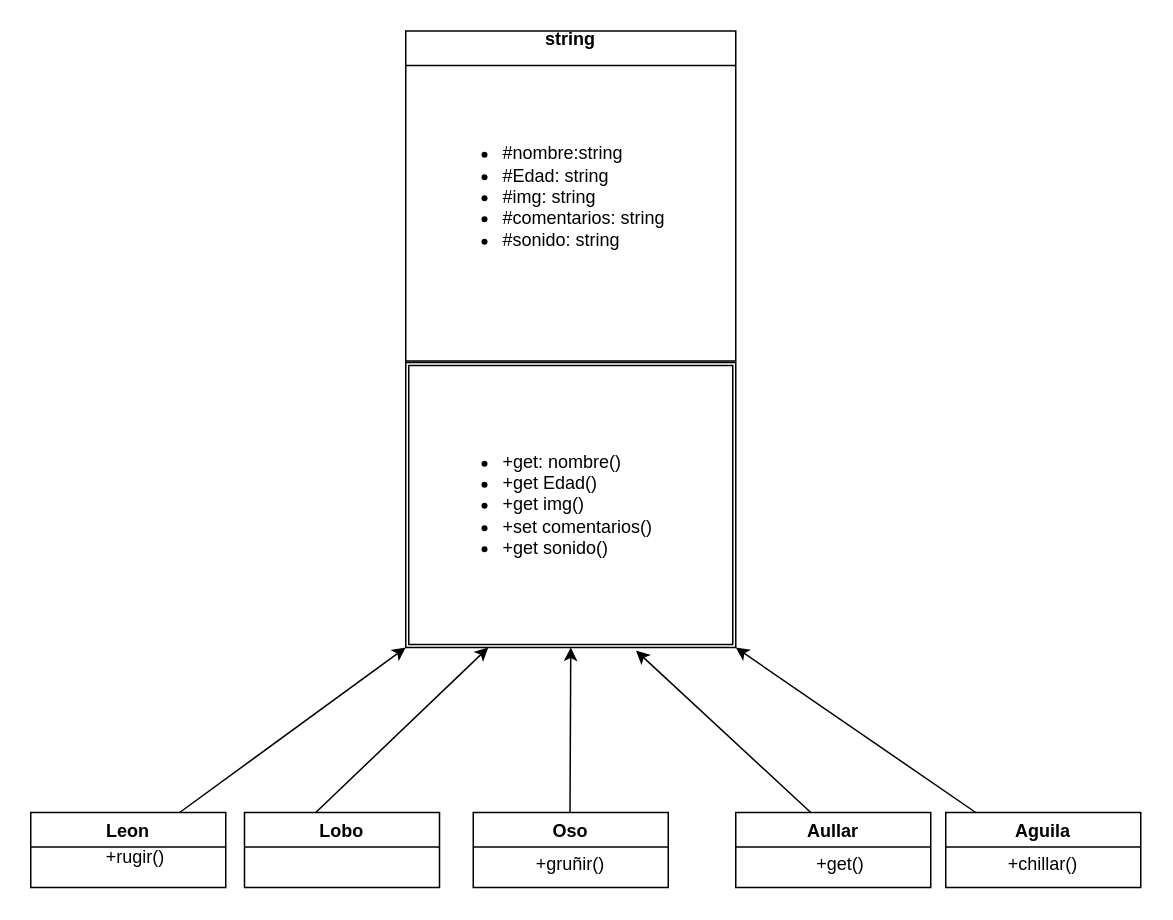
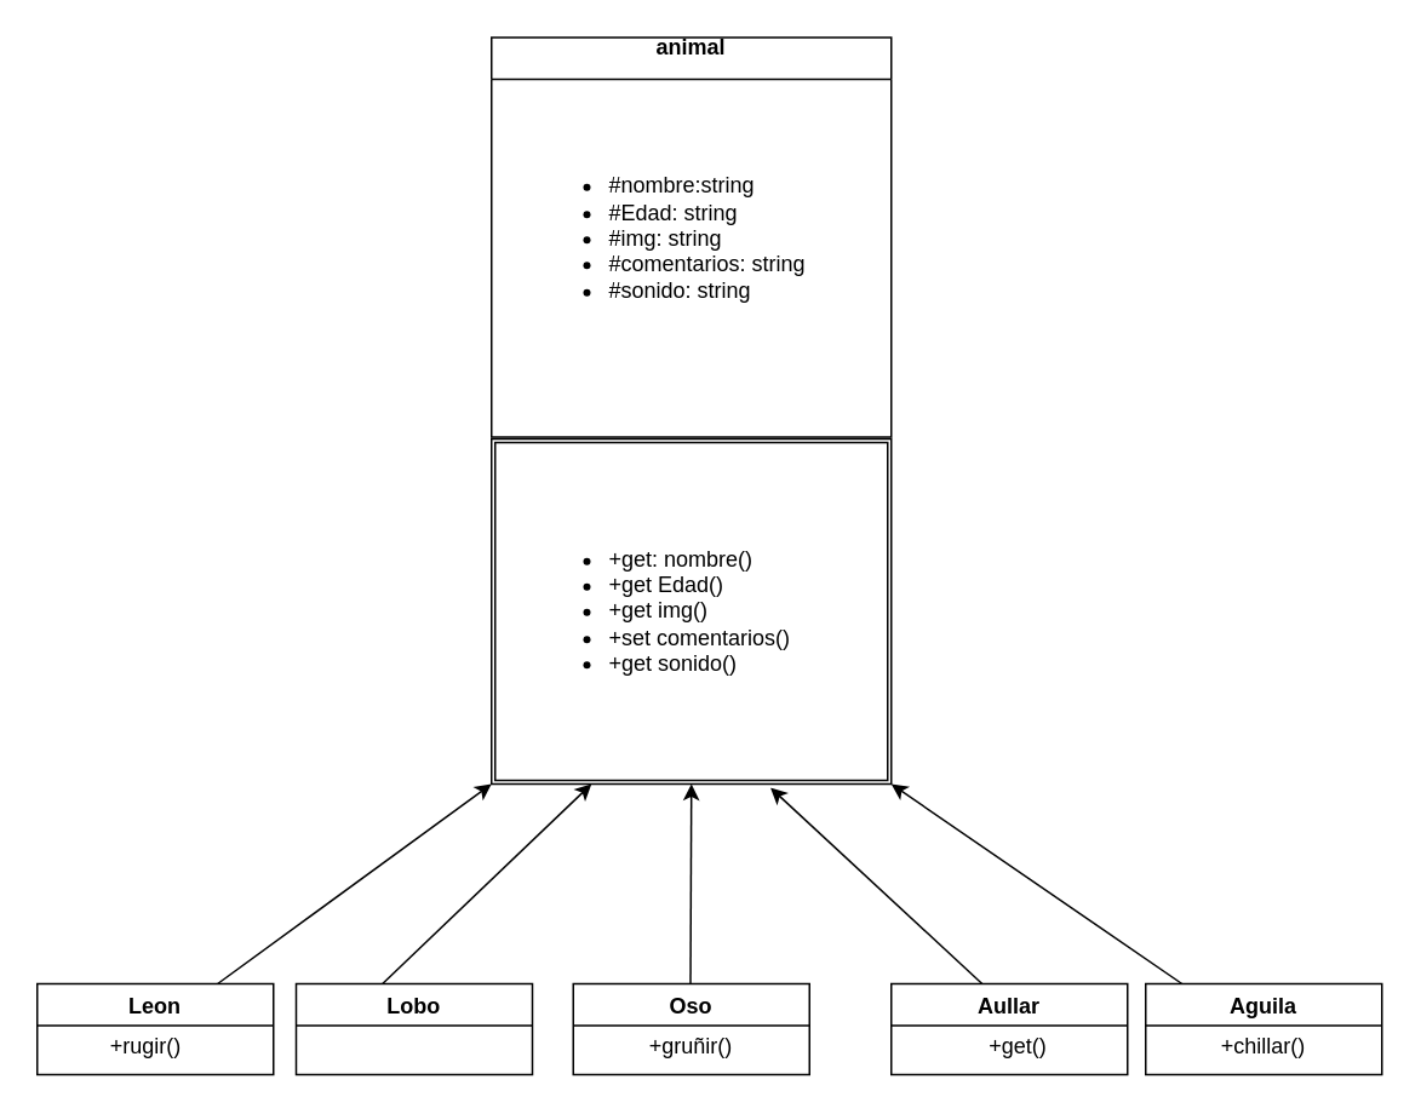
  <mxCell id="0" />
  <mxCell id="1" parent="0" />
- <mxCell id="2" value="string&#10;" style="swimlane;" parent="1" vertex="1"><mxGeometry x="270" y="20" width="220" height="220" as="geometry" /></mxCell>
+ <mxCell id="2" value="animal&#10;" style="swimlane;" parent="1" vertex="1"><mxGeometry x="270" y="20" width="220" height="220" as="geometry" /></mxCell>
  <mxCell id="3" value="&lt;ul&gt;&lt;li&gt;#nombre:string&lt;/li&gt;&lt;li&gt;#Edad: string&lt;/li&gt;&lt;li&gt;#img: string&lt;br&gt;&lt;/li&gt;&lt;li&gt;#comentarios: string&lt;br&gt;&lt;/li&gt;&lt;li&gt;#sonido: string&lt;br&gt;&lt;br&gt;&lt;br&gt;&lt;/li&gt;&lt;/ul&gt;" style="text;strokeColor=none;fillColor=none;html=1;whiteSpace=wrap;verticalAlign=middle;overflow=hidden;" parent="2" vertex="1"><mxGeometry x="22.5" y="50" width="175" height="150" as="geometry" /></mxCell>
  <mxCell id="4" value="" style="shape=ext;double=1;rounded=0;whiteSpace=wrap;html=1;" parent="1" vertex="1"><mxGeometry x="270" y="241" width="220" height="190" as="geometry" /></mxCell>
  <mxCell id="5" value="&lt;ul&gt;&lt;li&gt;+get: nombre()&lt;/li&gt;&lt;li&gt;+get Edad()&lt;/li&gt;&lt;li&gt;+get img()&lt;br&gt;&lt;/li&gt;&lt;li&gt;+set comentarios()&lt;br&gt;&lt;/li&gt;&lt;li&gt;+get sonido()&lt;br&gt;&lt;/li&gt;&lt;/ul&gt;" style="text;strokeColor=none;fillColor=none;html=1;whiteSpace=wrap;verticalAlign=middle;overflow=hidden;" parent="1" vertex="1"><mxGeometry x="292.5" y="261" width="175" height="150" as="geometry" /></mxCell>
  <mxCell id="6" value="" style="endArrow=classic;html=1;entryX=0.5;entryY=1;entryDx=0;entryDy=0;" parent="1" edge="1" target="4"><mxGeometry width="50" height="50" relative="1" as="geometry"><mxPoint x="379.5" y="541" as="sourcePoint" /><mxPoint x="379.5" y="461" as="targetPoint" /></mxGeometry></mxCell>
  <mxCell id="7" value="" style="endArrow=classic;html=1;entryX=0.698;entryY=1.011;entryDx=0;entryDy=0;entryPerimeter=0;" parent="1" edge="1" target="4"><mxGeometry width="50" height="50" relative="1" as="geometry"><mxPoint x="540" y="541" as="sourcePoint" /><mxPoint x="500" y="461" as="targetPoint" /></mxGeometry></mxCell>
  <mxCell id="8" value="" style="endArrow=classic;html=1;entryX=1;entryY=1;entryDx=0;entryDy=0;" parent="1" edge="1" target="4"><mxGeometry width="50" height="50" relative="1" as="geometry"><mxPoint x="650" y="541" as="sourcePoint" /><mxPoint x="580" y="461" as="targetPoint" /></mxGeometry></mxCell>
  <mxCell id="9" value="" style="endArrow=classic;html=1;entryX=0.25;entryY=1;entryDx=0;entryDy=0;" parent="1" edge="1" target="4"><mxGeometry width="50" height="50" relative="1" as="geometry"><mxPoint x="210" y="541" as="sourcePoint" /><mxPoint x="250" y="461" as="targetPoint" /></mxGeometry></mxCell>
  <mxCell id="10" value="" style="endArrow=classic;html=1;startArrow=none;entryX=0;entryY=1;entryDx=0;entryDy=0;" parent="1" source="11" edge="1" target="4"><mxGeometry width="50" height="50" relative="1" as="geometry"><mxPoint x="130" y="541" as="sourcePoint" /><mxPoint x="209" y="461" as="targetPoint" /></mxGeometry></mxCell>
  <mxCell id="11" value="Leon" style="swimlane;startSize=23;" parent="1" vertex="1"><mxGeometry x="20" y="541" width="130" height="50" as="geometry" /></mxCell>
- <mxCell id="12" value="+rugir()" style="text;strokeColor=none;align=center;fillColor=none;html=1;verticalAlign=middle;whiteSpace=wrap;rounded=0;" parent="11" vertex="1"><mxGeometry x="40" y="15" width="60" height="30" as="geometry" /></mxCell>
+ <mxCell id="12" value="+rugir()" style="text;strokeColor=none;align=center;fillColor=none;html=1;verticalAlign=middle;whiteSpace=wrap;rounded=0;" parent="11" vertex="1"><mxGeometry x="30" y="20" width="60" height="30" as="geometry" /></mxCell>
  <mxCell id="13" value="Lobo" style="swimlane;startSize=23;" parent="1" vertex="1"><mxGeometry x="162.5" y="541" width="130" height="50" as="geometry" /></mxCell>
  <mxCell id="14" value="Aguila" style="swimlane;startSize=23;" parent="1" vertex="1"><mxGeometry x="630" y="541" width="130" height="50" as="geometry" /></mxCell>
  <mxCell id="15" value="+chillar()" style="text;strokeColor=none;align=center;fillColor=none;html=1;verticalAlign=middle;whiteSpace=wrap;rounded=0;" parent="14" vertex="1"><mxGeometry x="35" y="20" width="60" height="30" as="geometry" /></mxCell>
  <mxCell id="16" value="Aullar" style="swimlane;startSize=23;" parent="1" vertex="1"><mxGeometry x="490" y="541" width="130" height="50" as="geometry" /></mxCell>
  <mxCell id="17" value="+get()" style="text;strokeColor=none;align=center;fillColor=none;html=1;verticalAlign=middle;whiteSpace=wrap;rounded=0;" parent="16" vertex="1"><mxGeometry x="40" y="20" width="60" height="30" as="geometry" /></mxCell>
  <mxCell id="18" value="Oso" style="swimlane;startSize=23;" parent="1" vertex="1"><mxGeometry x="315" y="541" width="130" height="50" as="geometry" /></mxCell>
  <mxCell id="19" value="+gruñir()" style="text;strokeColor=none;align=center;fillColor=none;html=1;verticalAlign=middle;whiteSpace=wrap;rounded=0;" parent="18" vertex="1"><mxGeometry x="35" y="20" width="60" height="30" as="geometry" /></mxCell>
